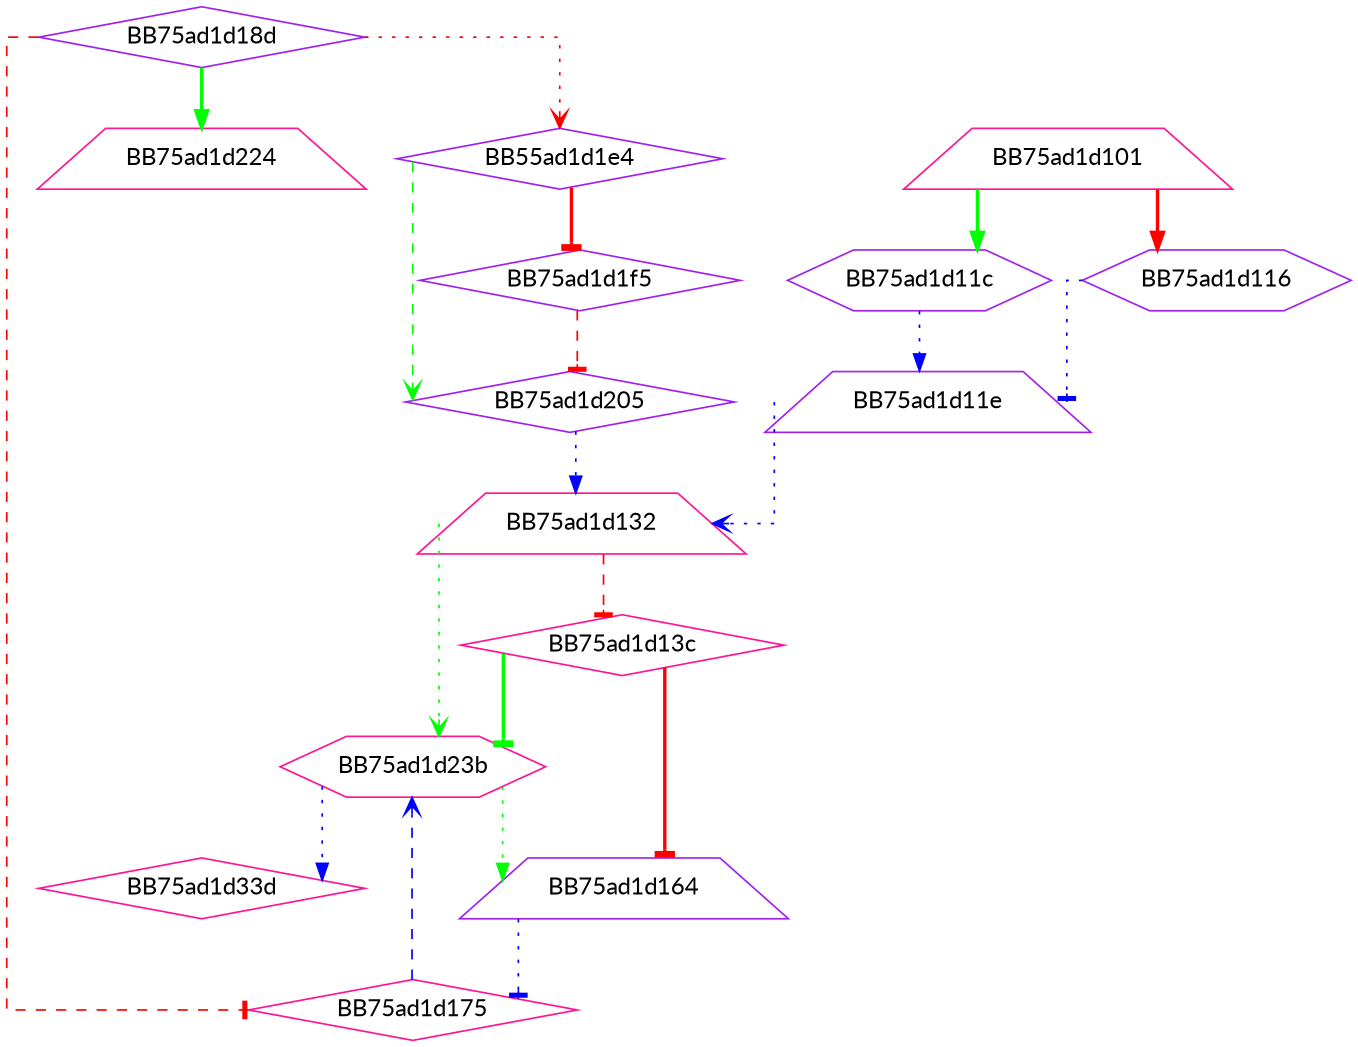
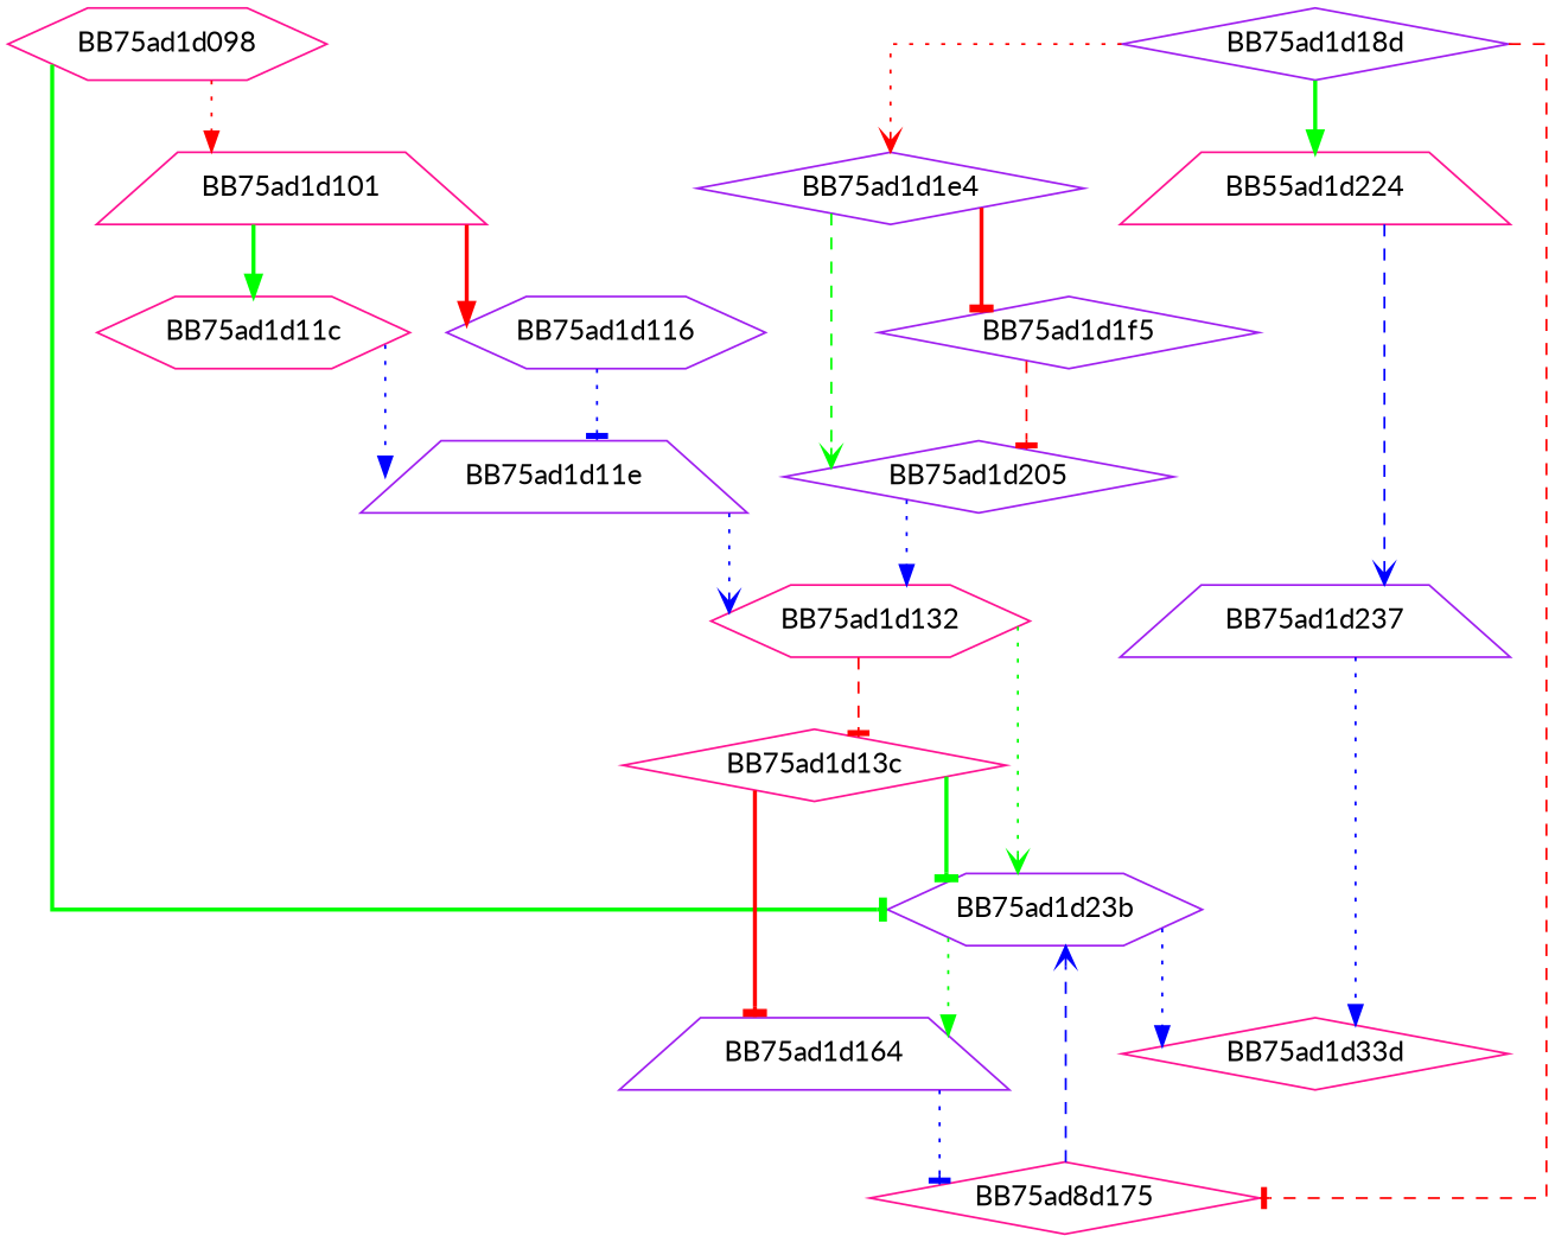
  digraph {
    fontname=Lato
    splines=ortho
    node [color=purple fontname=Lato shape=diamond]
    edge [arrowhead=normal color=blue fontname=Lato style=dotted]
-   BB75ad1d23b [color=deeppink shape=hexagon]
+   BB75ad1d23b [shape=hexagon]
+   BB75ad1d098 [color=deeppink shape=hexagon]
    BB75ad1d101 [color=deeppink shape=trapezium]
    n4 [color=deeppink label=BB75ad1d33d]
    BB75ad1d164 [shape=trapezium]
-   BB75ad1d11c [shape=hexagon]
+   BB75ad1d11c [color=deeppink shape=hexagon]
    BB75ad1d116 [shape=hexagon]
    BB75ad1d11e [shape=trapezium]
-   BB75ad1d132 [color=deeppink shape=trapezium]
+   BB75ad1d132 [color=deeppink shape=hexagon]
    BB75ad1d13c [color=deeppink]
-   BB75ad1d175 [color=deeppink]
+   BB75ad1d175 [color=deeppink label=BB75ad8d175]
    BB75ad1d18d
-   BB75ad1d224 [color=deeppink shape=trapezium]
-   BB75ad1d1e4 [label=BB55ad1d1e4]
+   BB75ad1d224 [color=deeppink shape=trapezium label=BB55ad1d224]
+   BB75ad1d1e4
+   BB75ad1d237 [shape=trapezium]
    BB75ad1d205
    BB75ad1d1f5
    BB75ad1d23b -> n4
    BB75ad1d23b -> BB75ad1d164 [color=green]
+   BB75ad1d098 -> BB75ad1d23b [arrowhead=tee color=green style=bold]
+   BB75ad1d098 -> BB75ad1d101 [color=red]
    BB75ad1d101 -> BB75ad1d11c [color=green style=bold]
    BB75ad1d101 -> BB75ad1d116 [color=red style=bold]
    BB75ad1d164 -> BB75ad1d175 [arrowhead=tee]
    BB75ad1d11c -> BB75ad1d11e
    BB75ad1d116 -> BB75ad1d11e [arrowhead=tee]
    BB75ad1d11e -> BB75ad1d132 [arrowhead=vee]
    BB75ad1d132 -> BB75ad1d23b [arrowhead=vee color=green]
    BB75ad1d132 -> BB75ad1d13c [arrowhead=tee color=red style=dashed]
    BB75ad1d13c -> BB75ad1d23b [arrowhead=tee color=green style=bold]
    BB75ad1d13c -> BB75ad1d164 [arrowhead=tee color=red style=bold]
    BB75ad1d175 -> BB75ad1d23b [arrowhead=vee style=dashed]
    BB75ad1d18d -> BB75ad1d175 [arrowhead=tee color=red style=dashed]
    BB75ad1d18d -> BB75ad1d224 [color=green style=bold]
    BB75ad1d18d -> BB75ad1d1e4 [arrowhead=vee color=red]
+   BB75ad1d224 -> BB75ad1d237 [arrowhead=vee style=dashed]
    BB75ad1d1e4 -> BB75ad1d205 [arrowhead=vee color=green style=dashed]
    BB75ad1d1e4 -> BB75ad1d1f5 [arrowhead=tee color=red style=bold]
+   BB75ad1d237 -> n4
    BB75ad1d205 -> BB75ad1d132
    BB75ad1d1f5 -> BB75ad1d205 [arrowhead=tee color=red style=dashed]
  }
